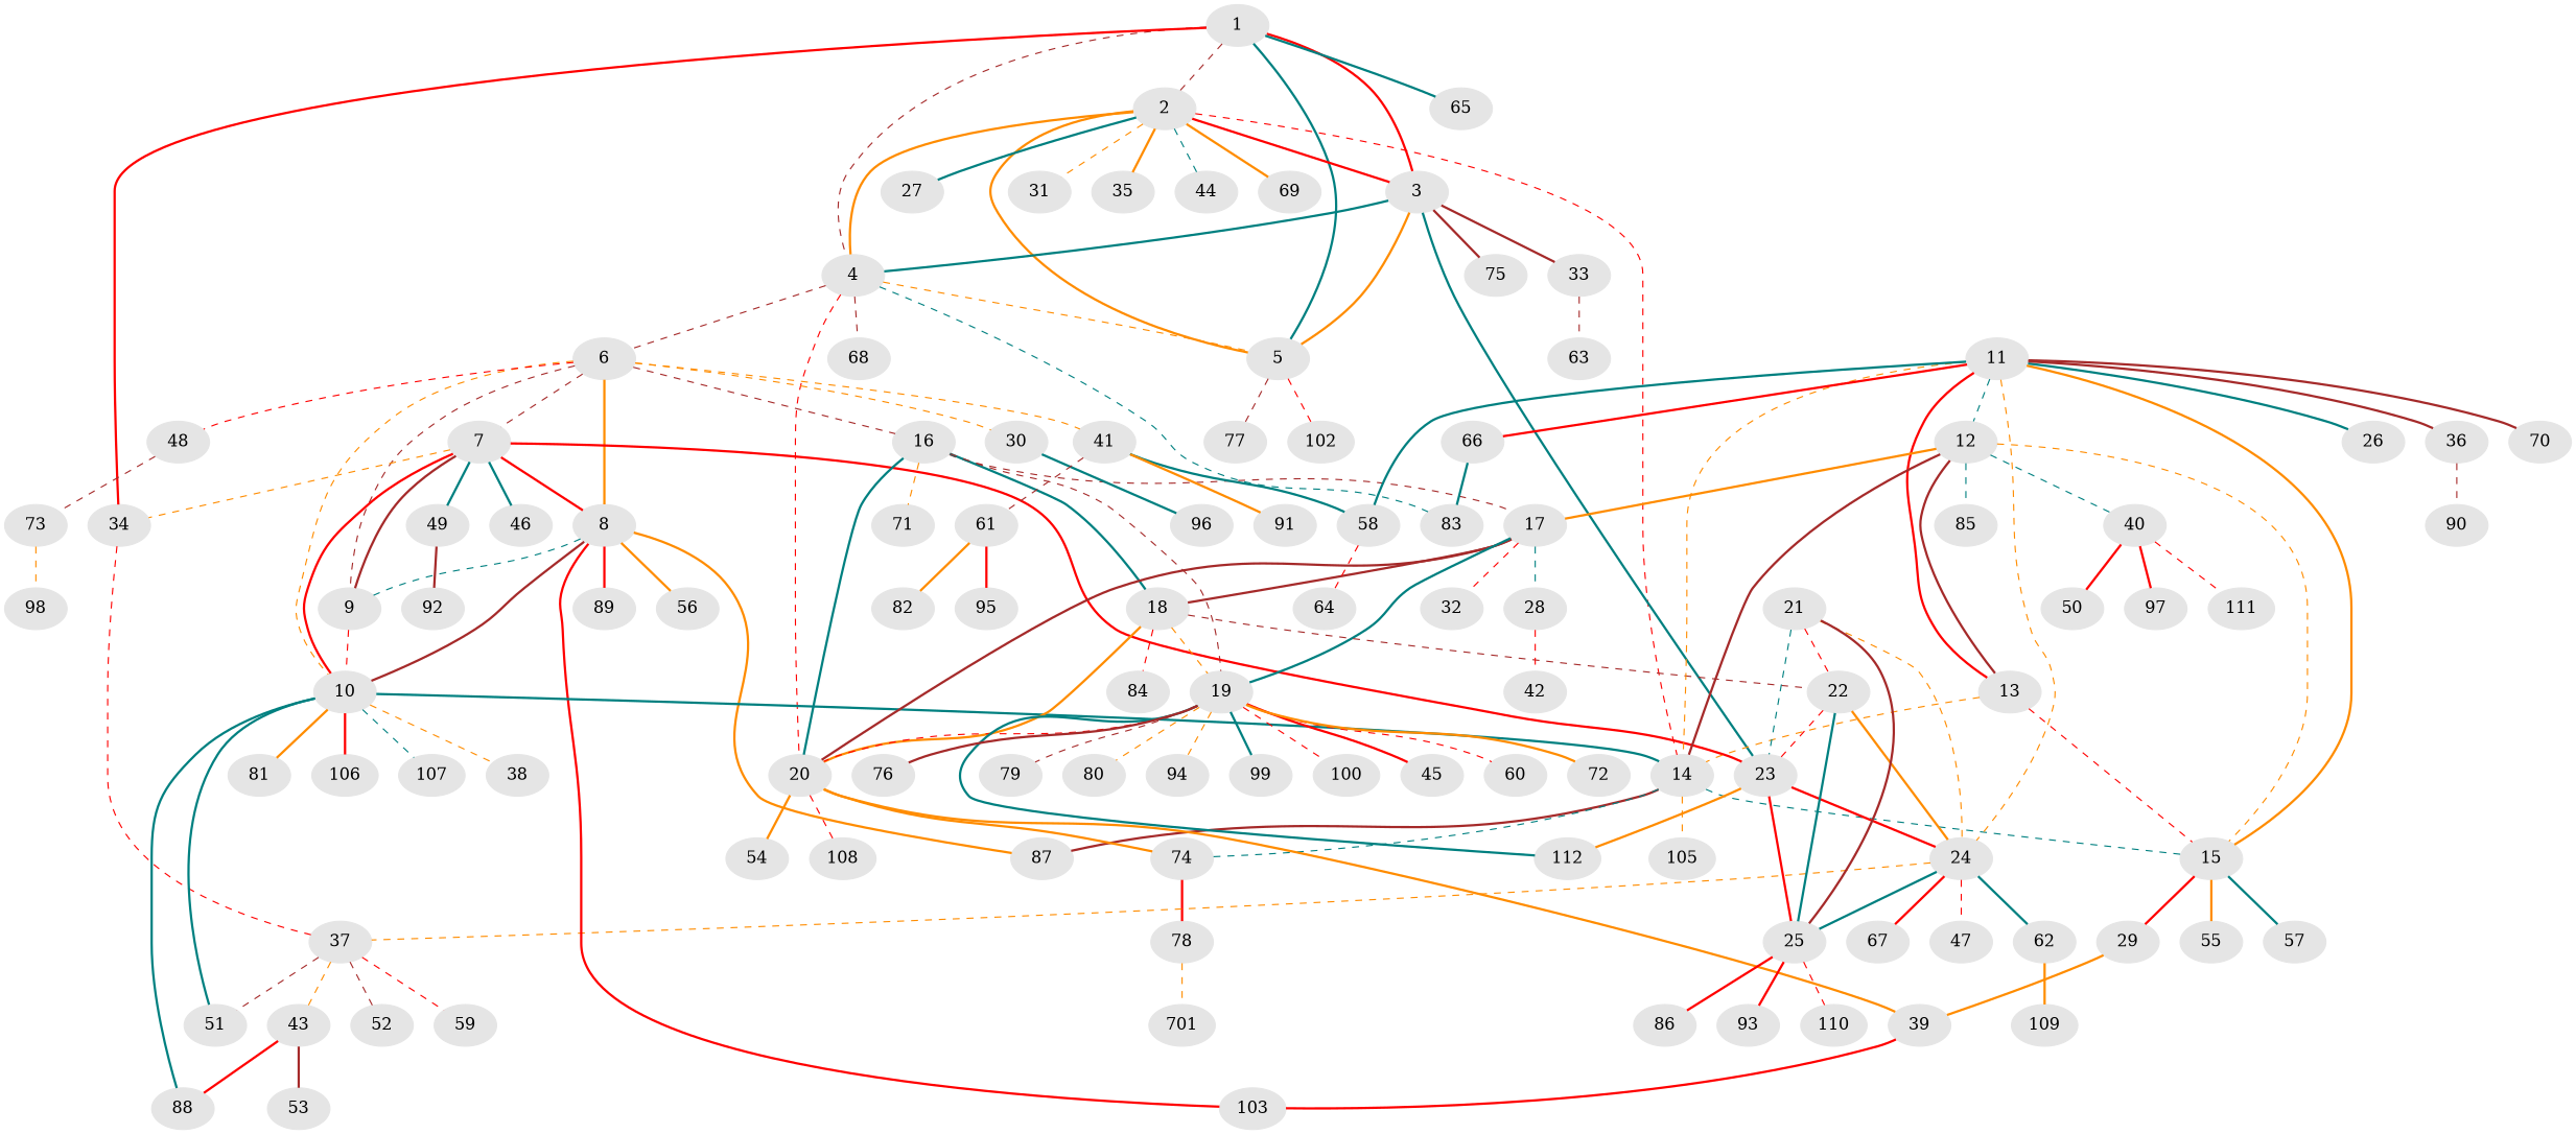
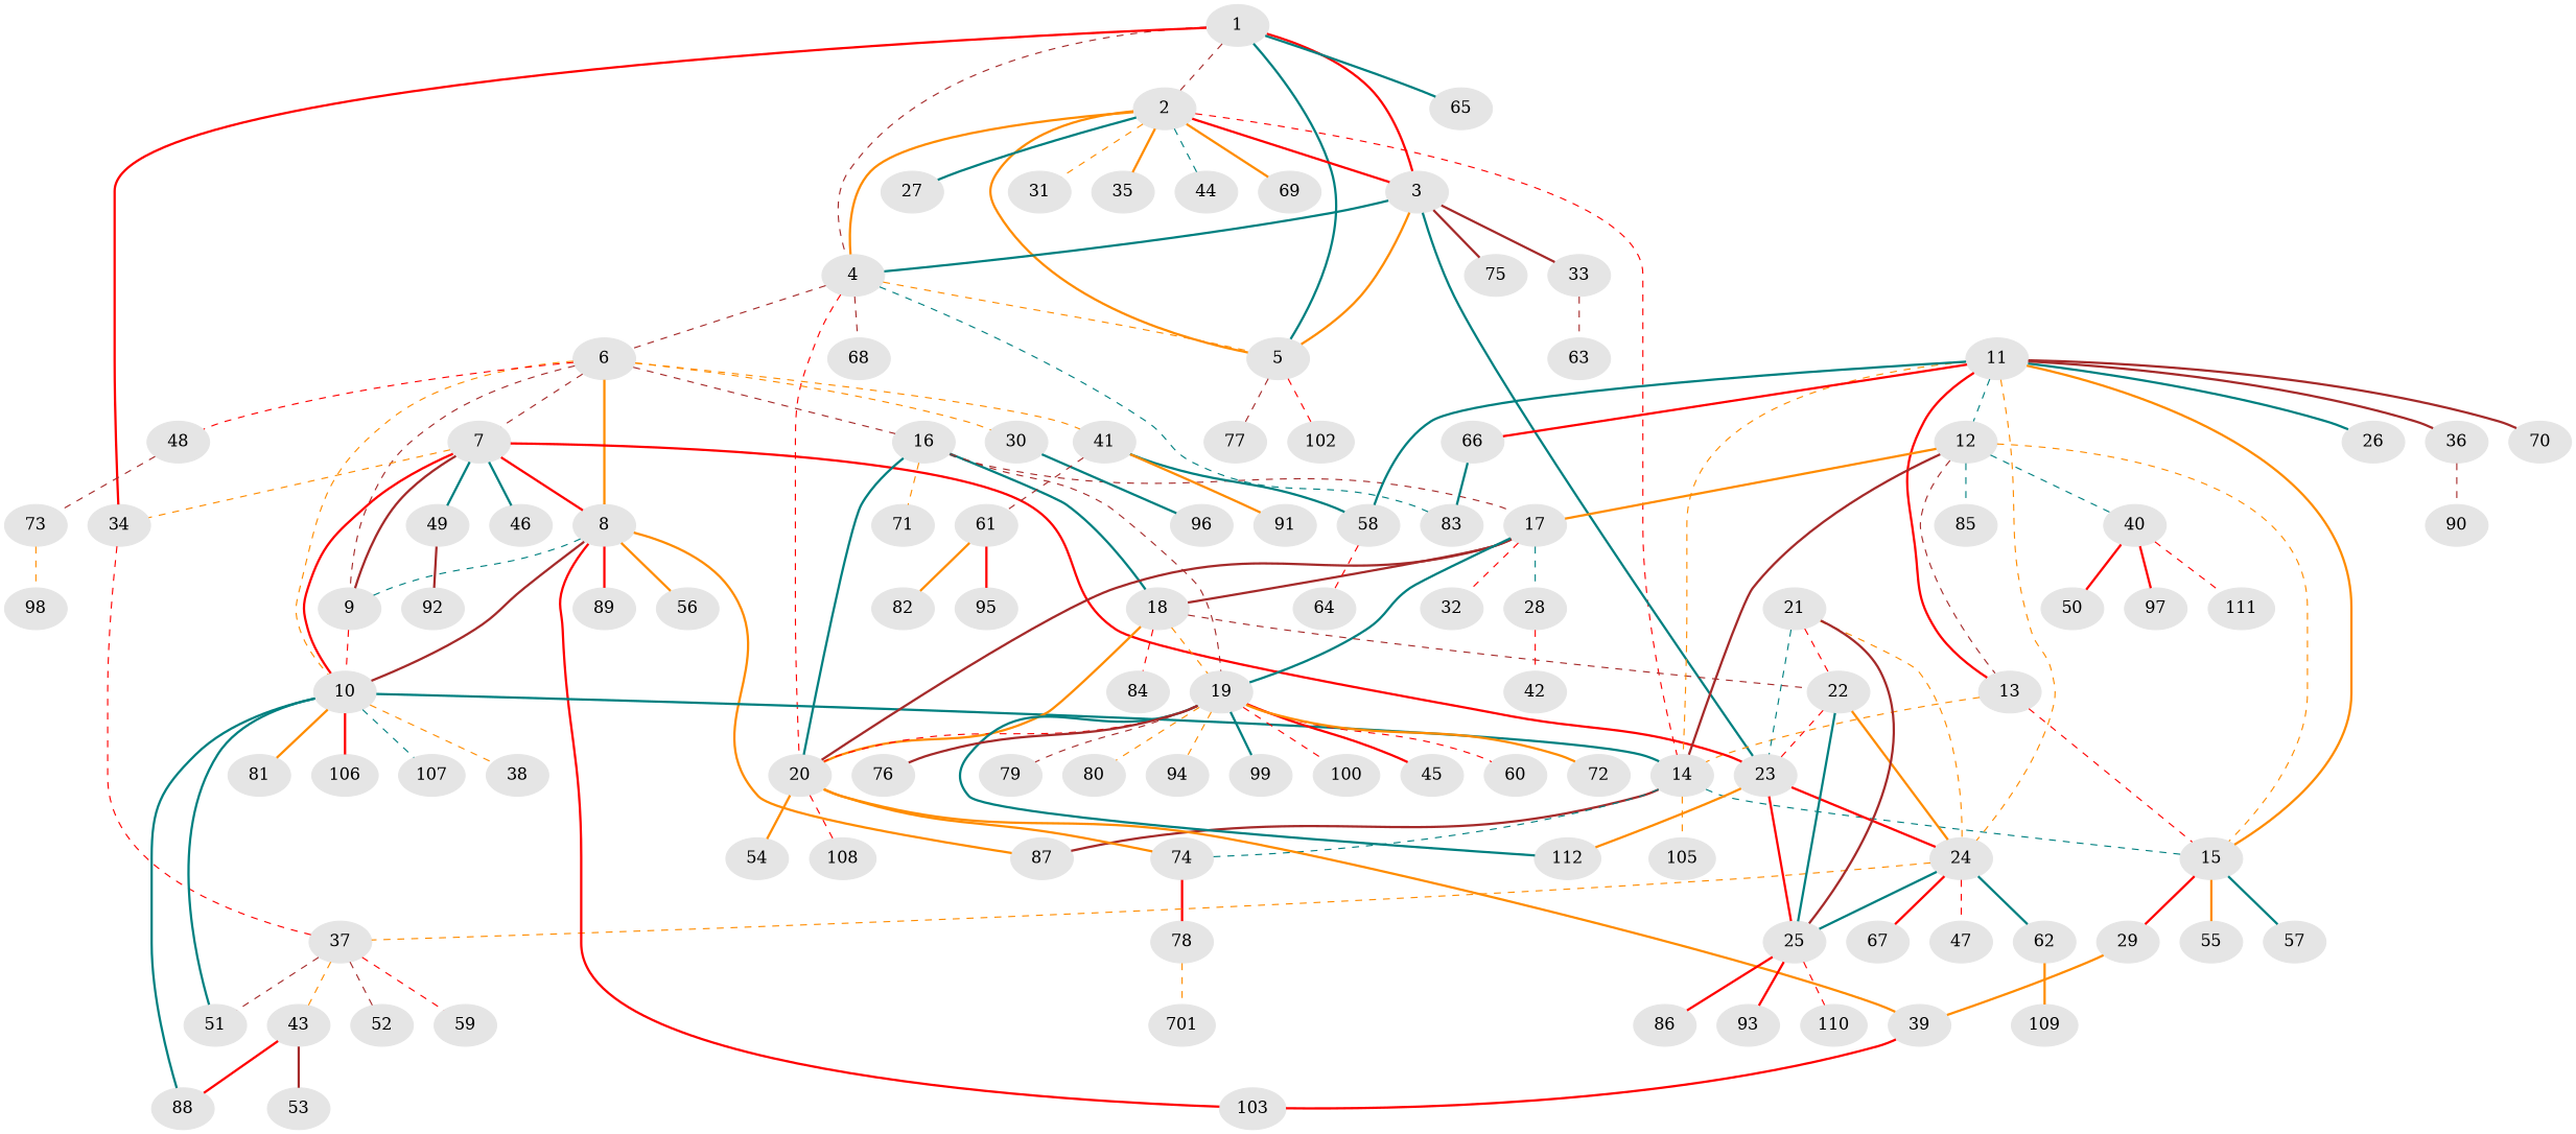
  graph {
    node [color=gray90 style=filled]
    edge [color=red style=bold]
    1
    2
    3
    4
    5
    34
    65
    14
    27
    31
    35
    44
    69
    23
    33
    75
    6
    20
    68
    83
    77
    102
    37
    87
    15
    74
    105
    24
    112
    25
    63
    7
    8
    9
    10
    16
    30
    41
    48
    39
    54
    108
    46
    49
    56
    89
    103
    38
    51
    81
    88
    106
    107
    17
    18
    19
    71
    96
    58
    61
    91
    73
    92
    11
    12
    13
    26
    36
    66
    70
    40
    85
    29
    55
    57
    47
    62
    67
    90
    64
    28
    32
    50
    97
    111
    78
    22
    84
    45
    60
    72
    76
    79
    80
    94
    99
    100
    42
    21
    86
    93
    110
    43
    52
    59
    109
    53
    82
    95
    98
    n111 [label=701]
    1 -- 2 [color=brown style=dashed]
    1 -- 3
    1 -- 4 [color=brown style=dashed]
    1 -- 5 [color=teal]
    1 -- 34
    1 -- 65 [color=teal]
    2 -- 3
    2 -- 4 [color=darkorange]
    2 -- 5 [color=darkorange]
    2 -- 14 [style=dashed]
    2 -- 27 [color=teal]
    2 -- 31 [color=darkorange style=dashed]
    2 -- 35 [color=darkorange]
    2 -- 44 [color=teal style=dashed]
    2 -- 69 [color=darkorange]
    3 -- 4 [color=teal]
    3 -- 5 [color=darkorange]
    3 -- 23 [color=teal]
    3 -- 33 [color=brown]
    3 -- 75 [color=brown]
    4 -- 5 [color=darkorange style=dashed]
    4 -- 6 [color=brown style=dashed]
    4 -- 20 [style=dashed]
    4 -- 68 [color=brown style=dashed]
    4 -- 83 [color=teal style=dashed]
    5 -- 77 [color=brown style=dashed]
    5 -- 102 [style=dashed]
    34 -- 37 [style=dashed]
    14 -- 87 [color=brown]
    14 -- 15 [color=teal style=dashed]
    14 -- 74 [color=teal style=dashed]
    14 -- 105 [color=darkorange style=dashed]
    23 -- 24
    23 -- 112 [color=darkorange]
    23 -- 25
    33 -- 63 [color=brown style=dashed]
    6 -- 7 [color=brown style=dashed]
    6 -- 8 [color=darkorange]
    6 -- 9 [color=brown style=dashed]
    6 -- 10 [color=darkorange style=dashed]
    6 -- 16 [color=brown style=dashed]
    6 -- 30 [color=darkorange style=dashed]
    6 -- 41 [color=darkorange style=dashed]
    6 -- 48 [style=dashed]
    20 -- 74 [color=darkorange]
    20 -- 39 [color=darkorange]
    20 -- 54 [color=darkorange]
    20 -- 108 [style=dashed]
    37 -- 51 [color=brown style=dashed]
    37 -- 43 [color=darkorange style=dashed]
    37 -- 52 [color=brown style=dashed]
    37 -- 59 [style=dashed]
    15 -- 29
    15 -- 55 [color=darkorange]
    15 -- 57 [color=teal]
    74 -- 78
    24 -- 37 [color=darkorange style=dashed]
    24 -- 25 [color=teal]
    24 -- 47 [style=dashed]
    24 -- 62 [color=teal]
    24 -- 67
    25 -- 86
    25 -- 93
    25 -- 110 [style=dashed]
    7 -- 34 [color=darkorange style=dashed]
    7 -- 23
    7 -- 8
    7 -- 9 [color=brown]
    7 -- 10
    7 -- 46 [color=teal]
    7 -- 49 [color=teal]
    8 -- 87 [color=darkorange]
    8 -- 9 [color=teal style=dashed]
    8 -- 10 [color=brown]
    8 -- 56 [color=darkorange]
    8 -- 89
    8 -- 103
    9 -- 10 [style=dashed]
    10 -- 14 [color=teal]
    10 -- 38 [color=darkorange style=dashed]
    10 -- 51 [color=teal]
    10 -- 81 [color=darkorange]
    10 -- 88 [color=teal]
    10 -- 106
    10 -- 107 [color=teal style=dashed]
    16 -- 20 [color=teal]
    16 -- 17 [color=brown style=dashed]
    16 -- 18 [color=teal]
    16 -- 19 [color=brown style=dashed]
    16 -- 71 [color=darkorange style=dashed]
    30 -- 96 [color=teal]
    41 -- 58 [color=teal]
    41 -- 61 [color=brown style=dashed]
    41 -- 91 [color=darkorange]
    48 -- 73 [color=brown style=dashed]
    39 -- 103
    49 -- 92 [color=brown]
    17 -- 20 [color=brown]
    17 -- 18 [color=brown]
    17 -- 19 [color=teal]
    17 -- 28 [color=teal style=dashed]
    17 -- 32 [style=dashed]
    18 -- 20 [color=darkorange]
    18 -- 19 [color=darkorange style=dashed]
    18 -- 22 [color=brown style=dashed]
    18 -- 84 [style=dashed]
    19 -- 20 [style=dashed]
    19 -- 112 [color=teal]
    19 -- 45
    19 -- 60 [style=dashed]
    19 -- 72 [color=darkorange]
    19 -- 76 [color=brown]
    19 -- 79 [color=brown style=dashed]
    19 -- 80 [color=darkorange style=dashed]
    19 -- 94 [color=darkorange style=dashed]
    19 -- 99 [color=teal]
    19 -- 100 [style=dashed]
    58 -- 64 [style=dashed]
    61 -- 82 [color=darkorange]
    61 -- 95
    73 -- 98 [color=darkorange style=dashed]
    11 -- 14 [color=darkorange style=dashed]
    11 -- 15 [color=darkorange]
    11 -- 24 [color=darkorange style=dashed]
    11 -- 58 [color=teal]
    11 -- 12 [color=teal style=dashed]
    11 -- 13
    11 -- 26 [color=teal]
    11 -- 36 [color=brown]
    11 -- 66
    11 -- 70 [color=brown]
    12 -- 14 [color=brown]
    12 -- 15 [color=darkorange style=dashed]
    12 -- 17 [color=darkorange]
-   12 -- 13 [color=brown]
+   12 -- 13 [color=brown style=dashed]
    12 -- 40 [color=teal style=dashed]
    12 -- 85 [color=teal style=dashed]
    13 -- 14 [color=darkorange style=dashed]
    13 -- 15 [style=dashed]
    36 -- 90 [color=brown style=dashed]
    66 -- 83 [color=teal]
    40 -- 50
    40 -- 97
    40 -- 111 [style=dashed]
    29 -- 39 [color=darkorange]
    62 -- 109 [color=darkorange]
    28 -- 42 [style=dashed]
    78 -- n111 [color=darkorange style=dashed]
    22 -- 23 [style=dashed]
    22 -- 24 [color=darkorange]
    22 -- 25 [color=teal]
    21 -- 23 [color=teal style=dashed]
    21 -- 24 [color=darkorange style=dashed]
    21 -- 25 [color=brown]
    21 -- 22 [style=dashed]
    43 -- 88
    43 -- 53 [color=brown]
  }
